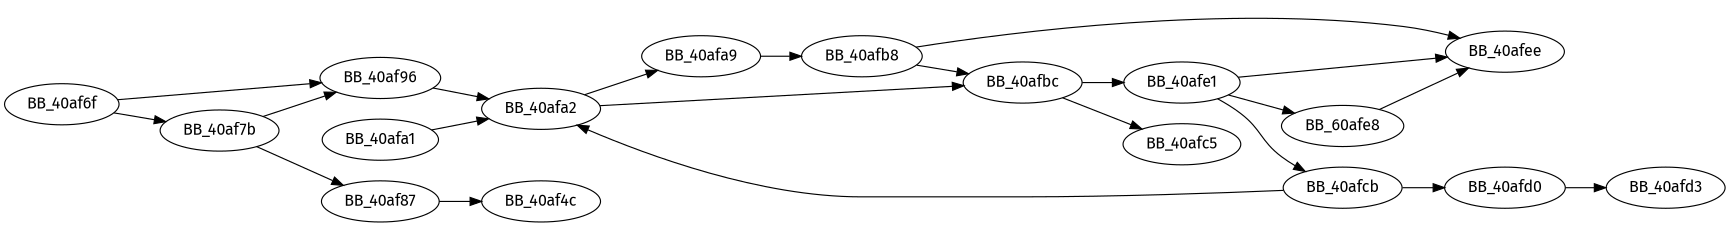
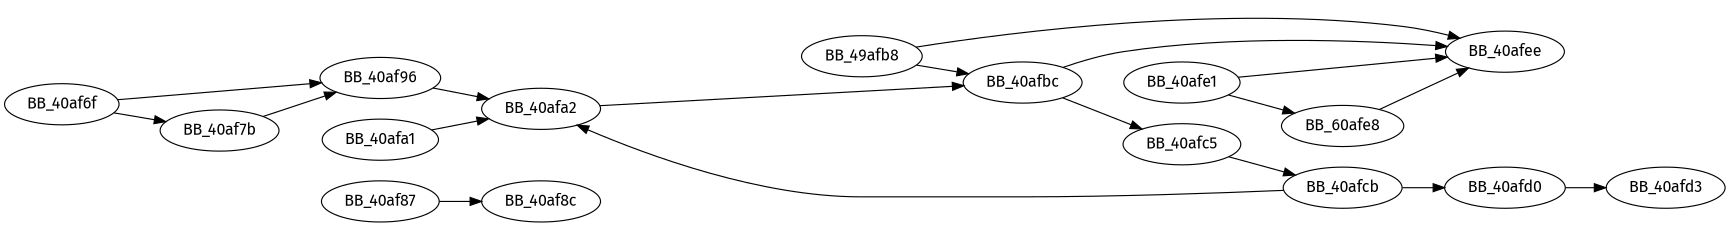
  digraph {
    fontname="Fira Sans"
    rankdir=LR
    node [fontname="Fira Sans"]
    edge [fontname="Fira Sans"]
    BB_40af6f
    BB_40af7b
    BB_40af96
    BB_40af87
    BB_40afa2
-   BB_40af8c [label=BB_40af4c]
+   BB_40af8c
    BB_40afa1
-   BB_40afa9
    BB_40afbc
-   BB_40afb8
+   BB_40afb8 [label=BB_49afb8]
    BB_40afc5
    BB_40afe1
    BB_40afee
    BB_40afcb
    n15 [label=BB_60afe8]
    BB_40afd0
    n17 [label=BB_40afd3]
    BB_40af6f -> BB_40af7b
    BB_40af6f -> BB_40af96
    BB_40af7b -> BB_40af96
-   BB_40af7b -> BB_40af87
    BB_40af96 -> BB_40afa2
    BB_40af87 -> BB_40af8c
-   BB_40afa2 -> BB_40afa9
    BB_40afa2 -> BB_40afbc
    BB_40afa1 -> BB_40afa2
-   BB_40afa9 -> BB_40afb8
    BB_40afbc -> BB_40afc5
-   BB_40afbc -> BB_40afe1
+   BB_40afbc -> BB_40afee
    BB_40afb8 -> BB_40afbc
    BB_40afb8 -> BB_40afee
-   BB_40afe1 -> BB_40afcb
+   BB_40afc5 -> BB_40afcb
    BB_40afe1 -> BB_40afee
    BB_40afe1 -> n15
    BB_40afcb -> BB_40afa2
    BB_40afcb -> BB_40afd0
    n15 -> BB_40afee
    BB_40afd0 -> n17
  }
